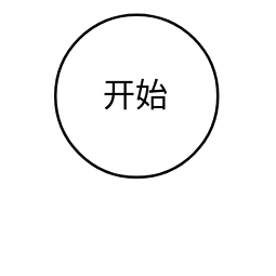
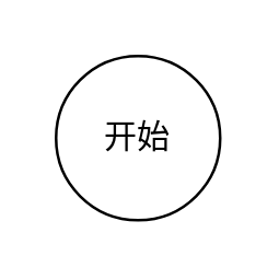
  <mxCell id="0" />
  <mxCell id="1" parent="0" />
- <mxCell id="2" value="开始" style="ellipse;whiteSpace=wrap;html=1;aspect=fixed;" vertex="1" parent="1"><mxGeometry x="20" y="5" width="60" height="60" as="geometry" /></mxCell>
+ <mxCell id="2" value="开始" style="ellipse;whiteSpace=wrap;html=1;aspect=fixed;" vertex="1" parent="1"><mxGeometry x="20" y="20" width="60" height="60" as="geometry" /></mxCell>
